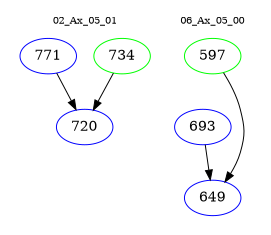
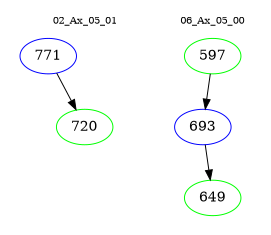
  digraph {
    node [color=blue]
    edge [color=black]
-   n1 [color=green label=734]
-   n2 [label=720]
+   n2 [color=green label=720]
    n3 [label=771]
    n4 [color=green label=597]
    n5 [label=693]
-   n6 [label=649]
+   n6 [color=green label=649]
    subgraph cluster_1 {
      color=white
      fontsize=10
      label="02_Ax_05_01"
-     n1
      n2
      n3
    }
    subgraph cluster_2 {
      color=white
      fontsize=10
      label="06_Ax_05_00"
      n4
      n5
      n6
    }
-   n1 -> n2
    n3 -> n2
-   n4 -> n6
+   n4 -> n5
    n5 -> n6
  }
